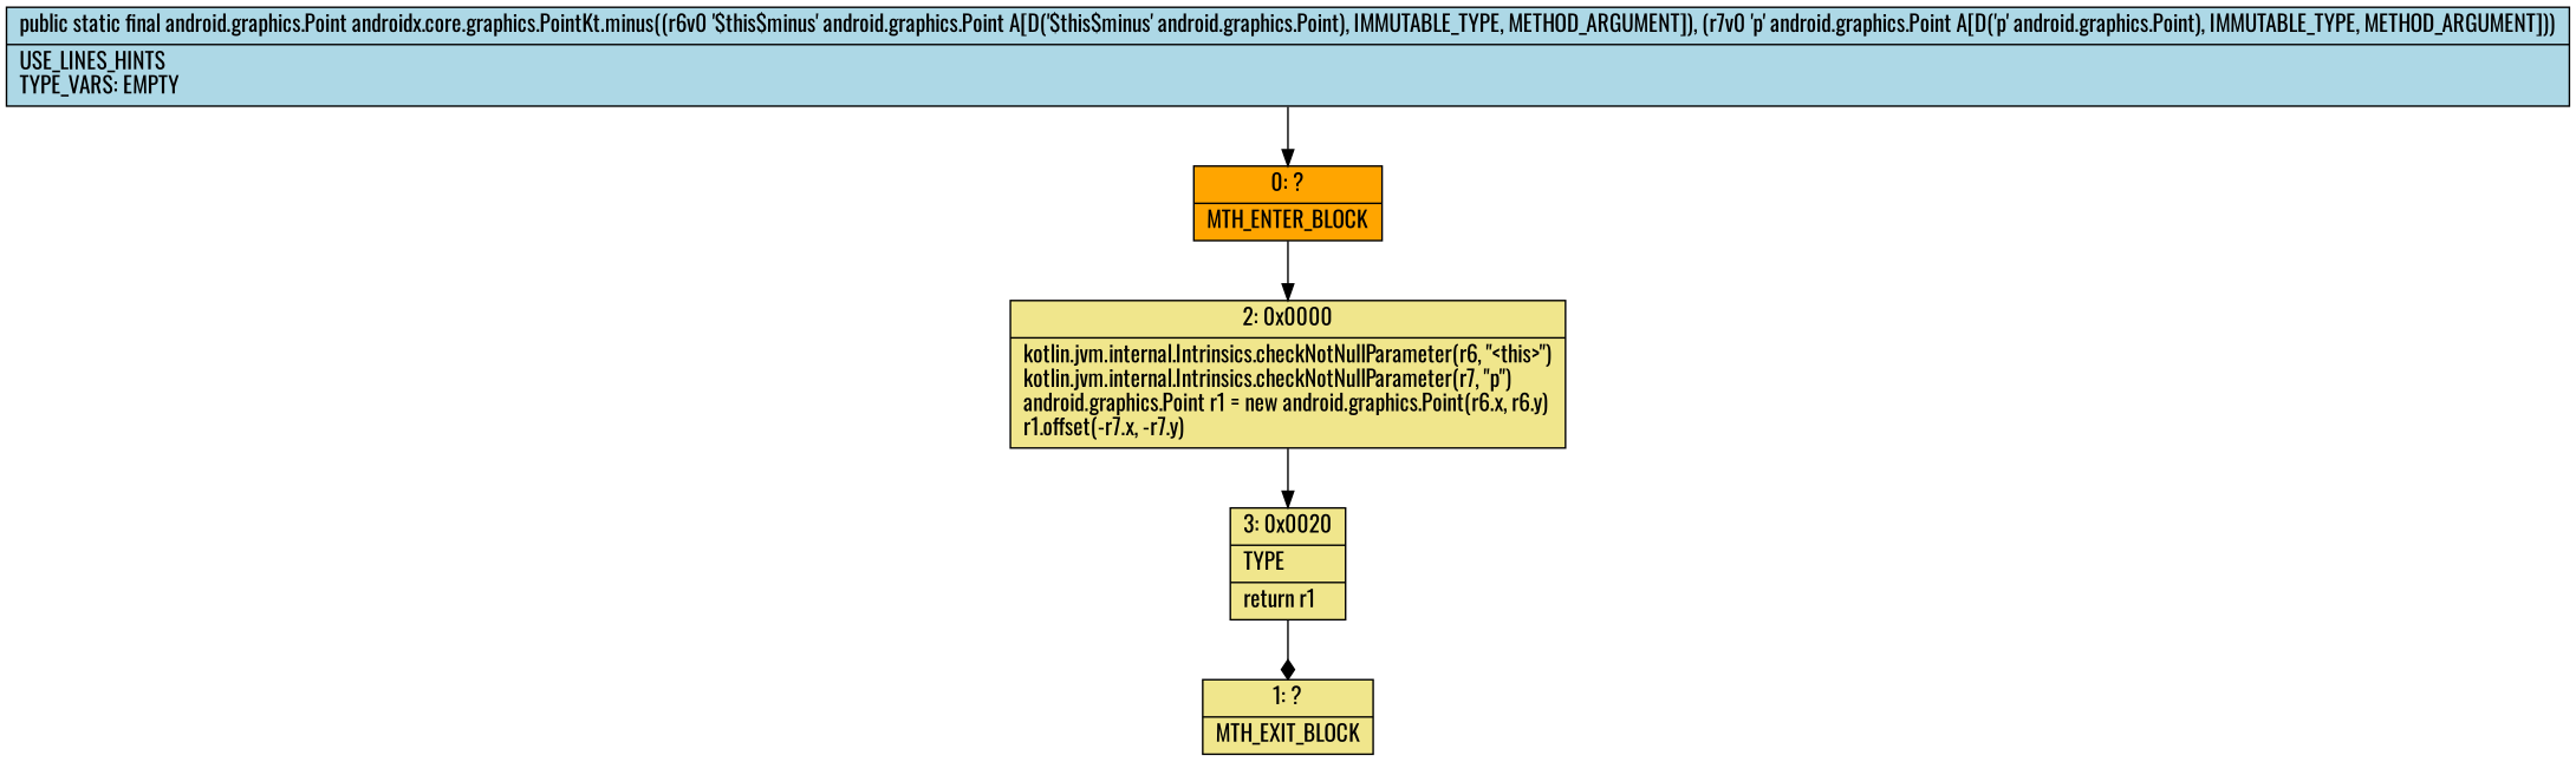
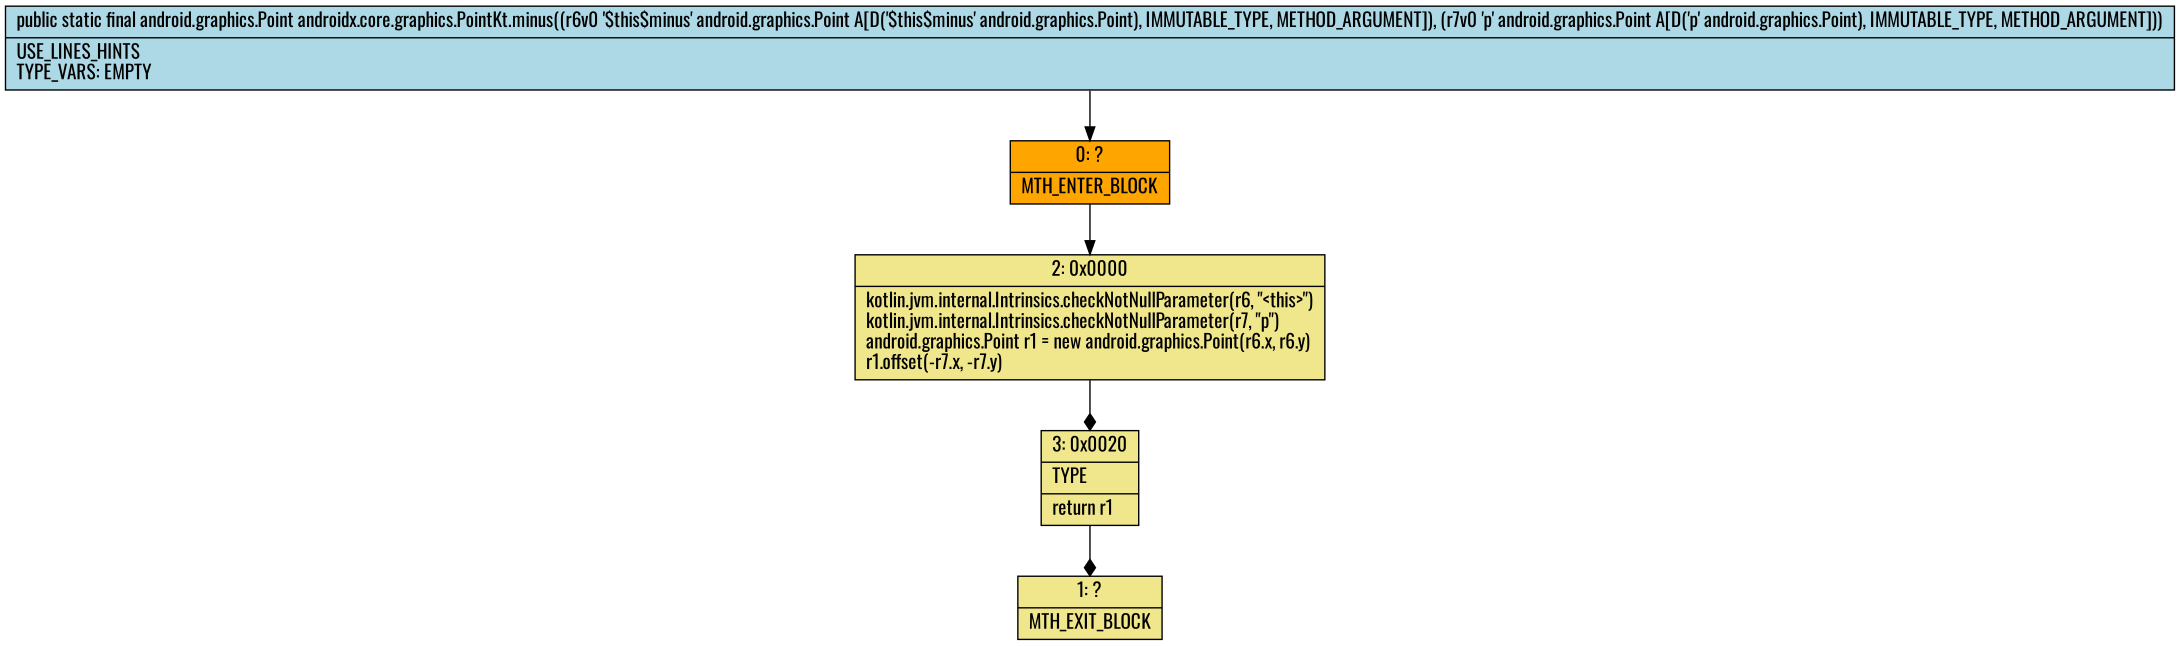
  digraph {
    fontname=Oswald
    node [fillcolor=khaki fontname=Oswald shape=record style=filled]
    edge [arrowhead=normal color=black fontname=Oswald]
    n1 [fillcolor=orange label="{0\:\ ?|MTH_ENTER_BLOCK\l}"]
    n2 [label="{2\:\ 0x0000|kotlin.jvm.internal.Intrinsics.checkNotNullParameter(r6, \"\<this\>\")\lkotlin.jvm.internal.Intrinsics.checkNotNullParameter(r7, \"p\")\landroid.graphics.Point r1 = new android.graphics.Point(r6.x, r6.y)\lr1.offset(\-r7.x, \-r7.y)\l}"]
    n3 [label="{3\:\ 0x0020|TYPE\l|return r1\l}"]
    n4 [label="{1\:\ ?|MTH_EXIT_BLOCK\l}"]
    n5 [fillcolor=lightblue label="{public static final android.graphics.Point androidx.core.graphics.PointKt.minus((r6v0 '$this$minus' android.graphics.Point A[D('$this$minus' android.graphics.Point), IMMUTABLE_TYPE, METHOD_ARGUMENT]), (r7v0 'p' android.graphics.Point A[D('p' android.graphics.Point), IMMUTABLE_TYPE, METHOD_ARGUMENT]))  | USE_LINES_HINTS\lTYPE_VARS: EMPTY\l}"]
    n1 -> n2
-   n2 -> n3
+   n2 -> n3 [arrowhead=diamond]
    n3 -> n4 [arrowhead=diamond]
    n5 -> n1
  }
